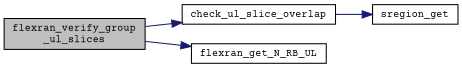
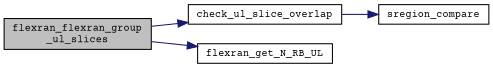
  digraph {
    fontname="Courier Prime"
    rankdir=LR
    node [color=black fillcolor=white fontname="Courier Prime" fontsize=10 shape=record style=filled]
    edge [color=midnightblue fontname="Courier Prime" fontsize=10 labelfontname=Helvetica labelfontsize=10 style=solid]
-   n1 [fillcolor=grey75 fontcolor=black height=0.2 label="flexran_verify_group\l_ul_slices" width=0.4]
+   n1 [fillcolor=grey75 fontcolor=black height=0.2 label="flexran_flexran_group\l_ul_slices" width=0.4]
    n2 [height=0.2 label=check_ul_slice_overlap width=0.4]
    n3 [height=0.2 label=flexran_get_N_RB_UL width=0.4]
-   n4 [height=0.2 label=sregion_get width=0.4]
+   n4 [height=0.2 label=sregion_compare width=0.4]
    n1 -> n2
    n1 -> n3
    n2 -> n4
  }
